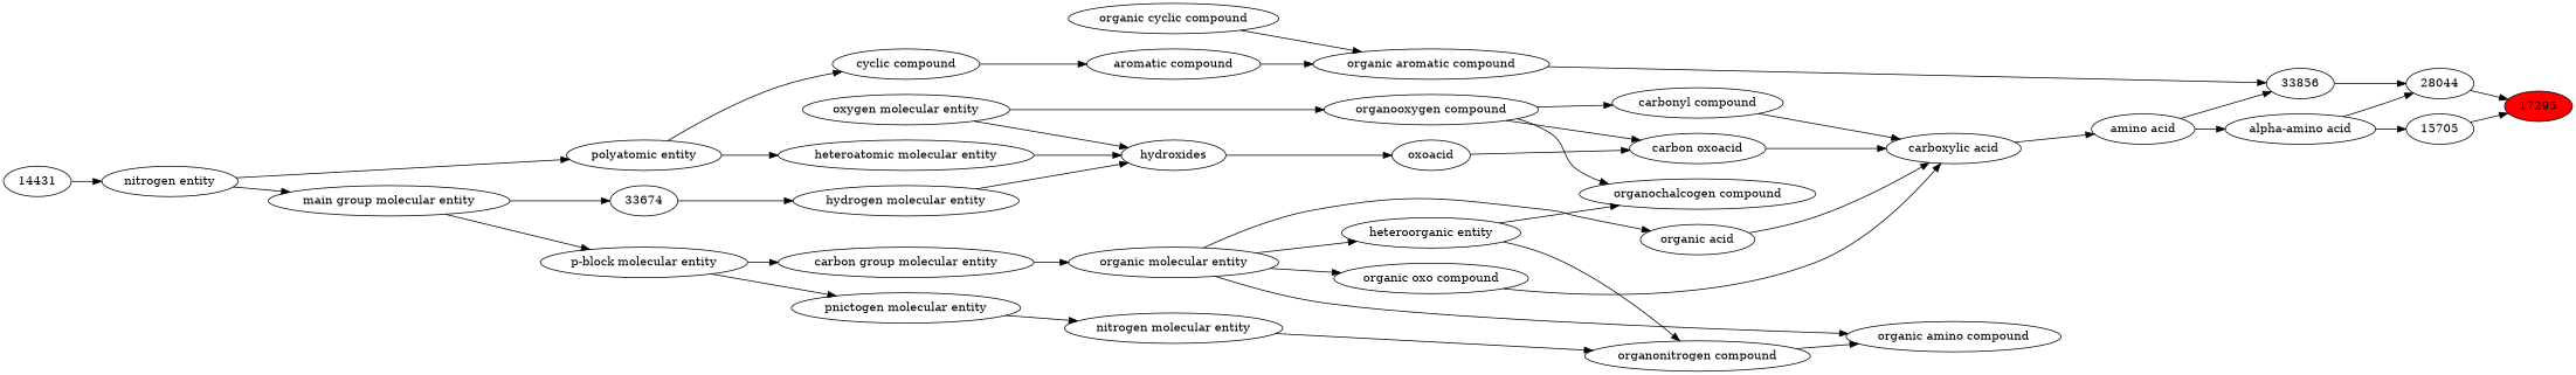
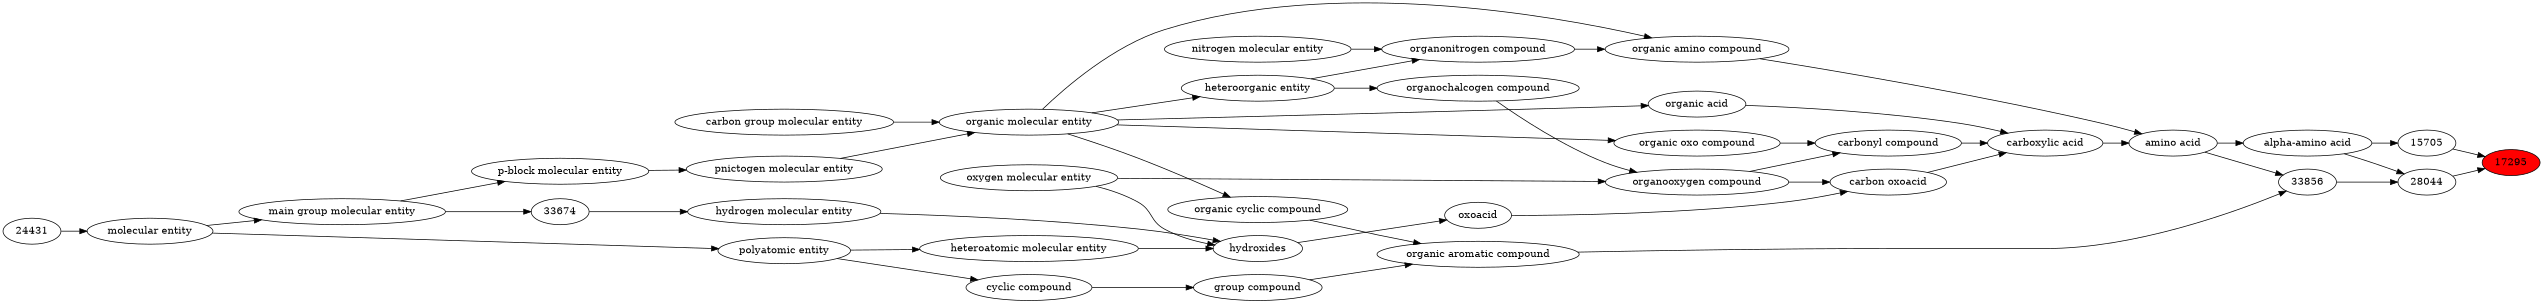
  digraph {
    rankdir=LR
    n1 [fillcolor=red label=17295 style=filled]
    n2 [label=28044]
    n3 [label=15705]
    n4 [label="alpha-amino acid"]
    n5 [label=33856]
    n6 [label="amino acid"]
    n7 [label="organic aromatic compound"]
    n8 [label="organic amino compound"]
    n9 [label="carboxylic acid"]
    n10 [label="organic cyclic compound"]
-   n11 [label="aromatic compound"]
+   n11 [label="group compound"]
    n12 [label="organic molecular entity"]
    n13 [label="organic acid"]
    n14 [label="heteroorganic entity"]
    n15 [label="organic oxo compound"]
    n16 [label="organonitrogen compound"]
    n17 [label="organochalcogen compound"]
    n18 [label="carbonyl compound"]
    n19 [label="carbon oxoacid"]
    n20 [label="cyclic compound"]
    n21 [label="carbon group molecular entity"]
    n22 [label="nitrogen molecular entity"]
    n23 [label="organooxygen compound"]
    n24 [label=oxoacid]
    n25 [label="polyatomic entity"]
    n26 [label="heteroatomic molecular entity"]
    n27 [label=hydroxides]
    n28 [label="p-block molecular entity"]
    n29 [label="pnictogen molecular entity"]
    n30 [label="oxygen molecular entity"]
-   n31 [label="nitrogen entity"]
+   n31 [label="molecular entity"]
    n32 [label="main group molecular entity"]
    n33 [label=33674]
    n34 [label="hydrogen molecular entity"]
-   n35 [label=14431]
+   n35 [label=24431]
    n2 -> n1
    n3 -> n1
    n4 -> n2
    n4 -> n3
    n5 -> n2
    n6 -> n4
    n6 -> n5
    n7 -> n5
+   n8 -> n6
    n9 -> n6
    n10 -> n7
    n11 -> n7
    n12 -> n8
+   n12 -> n10
    n12 -> n13
    n12 -> n14
    n12 -> n15
    n13 -> n9
    n14 -> n16
    n14 -> n17
-   n15 -> n9
+   n15 -> n18
    n16 -> n8
-   n23 -> n17
+   n17 -> n23
    n18 -> n9
    n19 -> n9
    n20 -> n11
    n21 -> n12
    n22 -> n16
    n23 -> n18
    n23 -> n19
    n24 -> n19
    n25 -> n20
    n25 -> n26
    n26 -> n27
    n27 -> n24
-   n28 -> n21
    n28 -> n29
-   n29 -> n22
+   n29 -> n12
    n30 -> n23
    n30 -> n27
    n31 -> n25
    n31 -> n32
    n32 -> n28
    n32 -> n33
    n33 -> n34
    n34 -> n27
    n35 -> n31
  }
